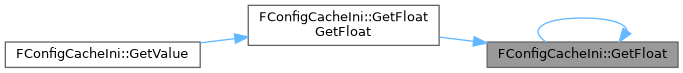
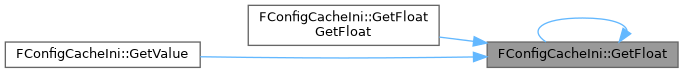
  digraph {
    rankdir=RL
    node [color=grey40 fillcolor=white fontname=Helvetica fontsize=10 shape=box style=filled]
    edge [color=steelblue1 dir=back fontname=Helvetica fontsize=10 labelfontname=Helvetica labelfontsize=10 style=solid]
    n1 [color=gray40 fillcolor=grey60 fontcolor=black height=0.2 label="FConfigCacheIni::GetFloat" width=0.4]
    n2 [height=0.2 label="FConfigCacheIni::GetFloat\lGetFloat" width=0.4]
    n3 [height=0.2 label="FConfigCacheIni::GetValue" width=0.4]
    n1 -> n1
    n1 -> n2
-   n2 -> n3
+   n1 -> n3
  }
